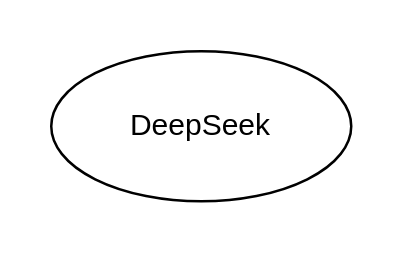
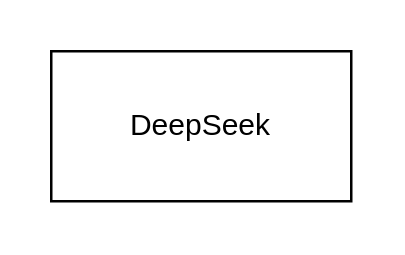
  <mxCell id="0" />
  <mxCell id="1" parent="0" />
- <mxCell id="2" value="DeepSeek" style="ellipse;whiteSpace=wrap;html=1;" vertex="1" parent="1"><mxGeometry x="20" y="20" width="120" height="60" as="geometry" /></mxCell>
+ <mxCell id="2" value="DeepSeek" style="rounded=0;whiteSpace=wrap;html=1;" vertex="1" parent="1"><mxGeometry x="20" y="20" width="120" height="60" as="geometry" /></mxCell>
